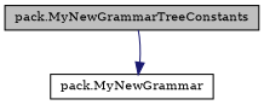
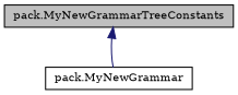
  digraph {
    fontname="DejaVu Serif"
    node [color=black fontname="DejaVu Serif" fontsize=10 shape=record style=filled]
    n1 [fillcolor=grey75 fontcolor=black height=0.2 label="pack.MyNewGrammarTreeConstants" width=0.4]
    n2 [fillcolor=white height=0.2 label="pack.MyNewGrammar" width=0.4]
-   n2 -> n1 [color=midnightblue dir=back fontname="DejaVu Serif" fontsize=10 labelfontname=Helvetica labelfontsize=10 style=solid]
+   n1 -> n2 [color=midnightblue dir=back fontname="DejaVu Serif" fontsize=10 labelfontname=Helvetica labelfontsize=10 style=solid]
  }
